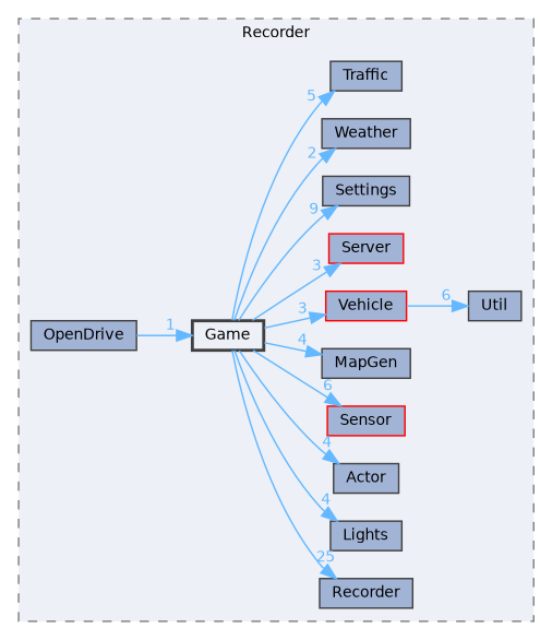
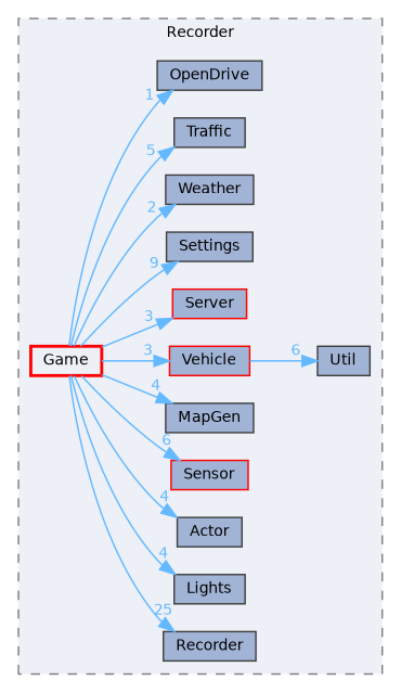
  digraph {
    compound=true
    rankdir=LR
    node [color=grey25 fillcolor="#a2b4d6" fontname=Helvetica fontsize=10 shape=box style=filled]
    edge [color=steelblue1 fontcolor=steelblue1 fontname=Helvetica fontsize=10 headlabel=4 labeldistance=1.5 labelfontname=Helvetica labelfontsize=10]
    n1 [height=0.2 label=Recorder width=0.4]
    n2 [height=0.2 label=Lights width=0.4]
    n3 [height=0.2 label=Actor width=0.4]
    n4 [color=red height=0.2 label=Sensor width=0.4]
    n5 [height=0.2 label=MapGen width=0.4]
    n6 [color=red height=0.2 label=Vehicle width=0.4]
    n7 [color=red height=0.2 label=Server width=0.4]
    n8 [height=0.2 label=Settings width=0.4]
    n9 [height=0.2 label=Weather width=0.4]
    n10 [height=0.2 label=Util width=0.4]
    n11 [height=0.2 label=Traffic width=0.4]
    n12 [height=0.2 label=OpenDrive width=0.4]
-   n13 [fillcolor="#edf0f7" height=0.2 label=Game style="filled,bold" width=0.4]
+   n13 [color=red fillcolor="#edf0f7" height=0.2 label=Game style="filled,bold" width=0.4]
    subgraph cluster_1 {
      bgcolor="#edf0f7"
      fontname=Helvetica
      fontsize=10
      label=Recorder
      pencolor=grey50
      style="filled,dashed"
      n1
      n2
      n3
      n4
      n5
      n6
      n7
      n8
      n9
      n10
      n11
      n12
      n13
    }
    n6 -> n10 [headlabel=6]
    n13 -> n1 [headlabel=25]
    n13 -> n2
    n13 -> n3
    n13 -> n4 [headlabel=6]
    n13 -> n5
    n13 -> n6 [headlabel=3]
    n13 -> n7 [headlabel=3]
    n13 -> n8 [headlabel=9]
    n13 -> n9 [headlabel=2]
    n13 -> n11 [headlabel=5]
-   n12 -> n13 [headlabel=1]
+   n13 -> n12 [headlabel=1]
  }
